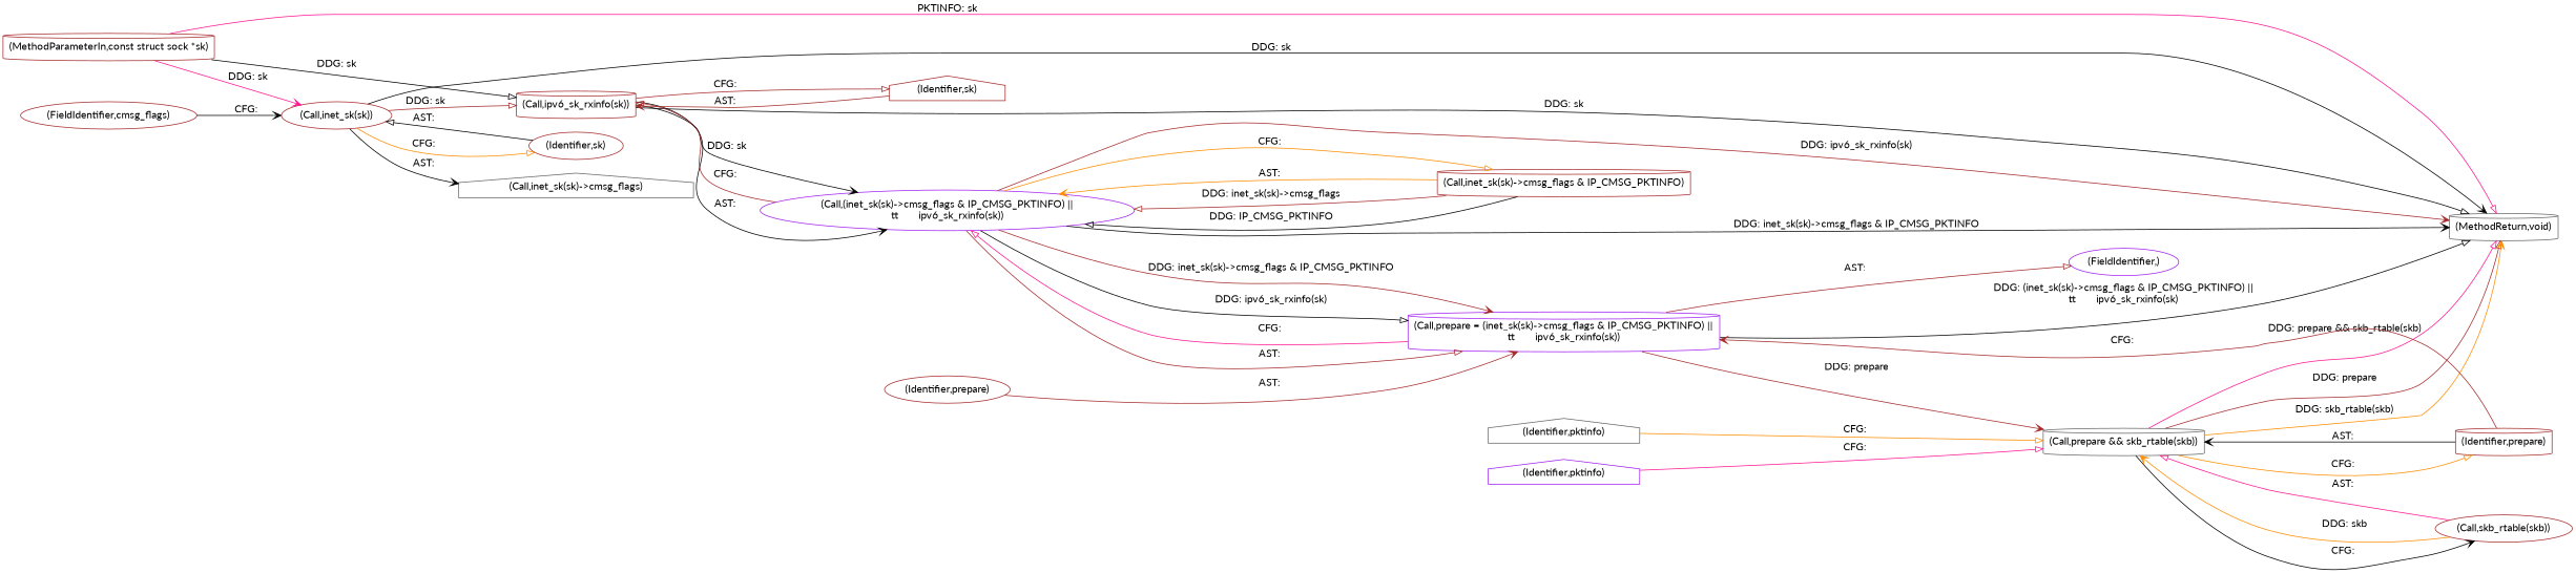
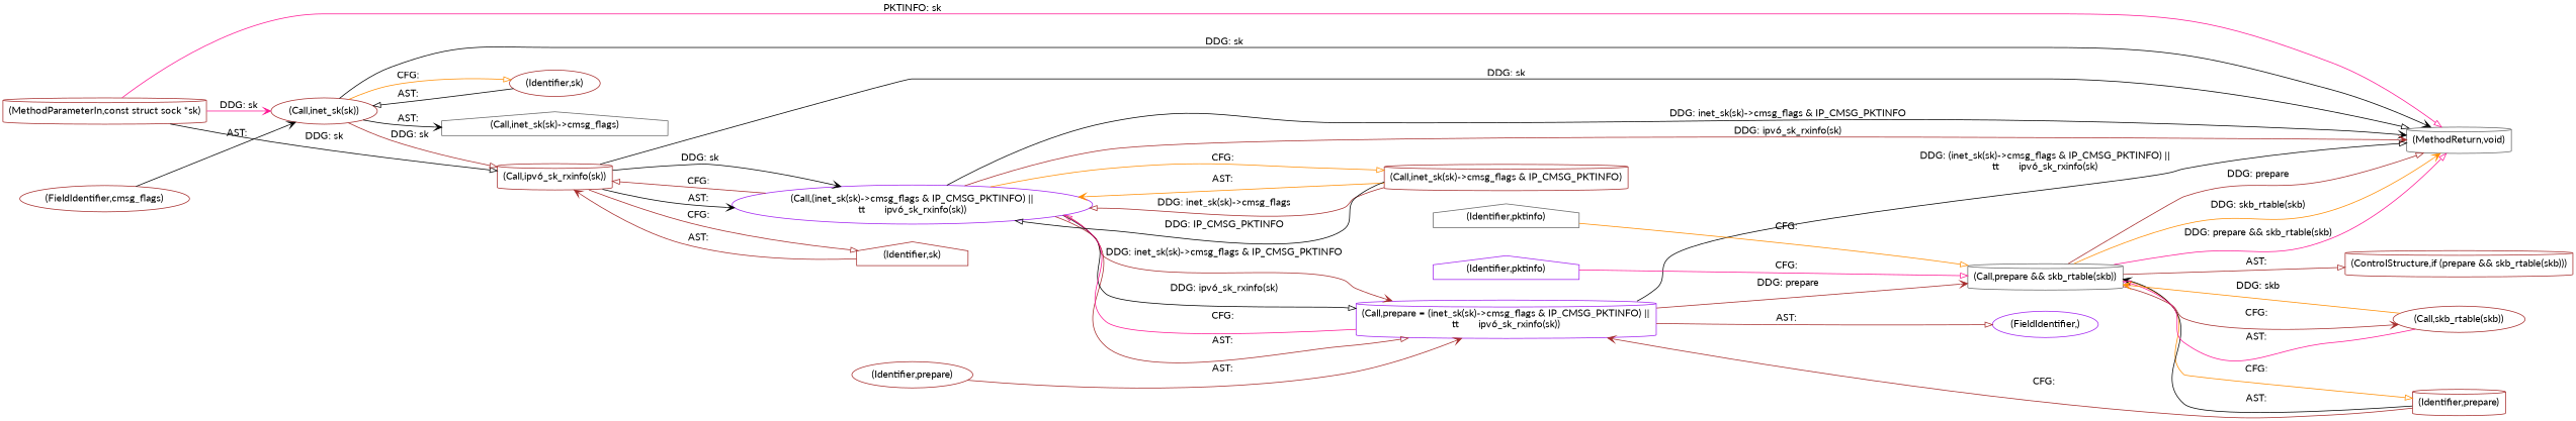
  digraph {
    fontname=Lato
    rankdir=LR
    node [color=brown fontname=Lato shape=cylinder]
    edge [arrowhead=onormal color=brown fontname=Lato]
    n1 [label="(MethodParameterIn,const struct sock *sk)"]
    n2 [label="(Call,inet_sk(sk))" shape=ellipse]
    n3 [label="(Call,ipv6_sk_rxinfo(sk))"]
    n4 [color=gray40 label="(MethodReturn,void)"]
    n5 [color=gray40 label="(Call,inet_sk(sk)->cmsg_flags)" shape=house]
    n6 [label="(Identifier,sk)" shape=ellipse]
    n7 [color=purple label="(Call,(inet_sk(sk)->cmsg_flags & IP_CMSG_PKTINFO) ||\n\t\t       ipv6_sk_rxinfo(sk))" shape=ellipse]
    n8 [label="(Identifier,sk)" shape=house]
    n9 [color=purple label="(Call,prepare = (inet_sk(sk)->cmsg_flags & IP_CMSG_PKTINFO) ||\n\t\t       ipv6_sk_rxinfo(sk))"]
    n10 [label="(Call,inet_sk(sk)->cmsg_flags & IP_CMSG_PKTINFO)"]
    n11 [color=gray40 label="(Call,prepare && skb_rtable(skb))"]
    n12 [color=purple label="(FieldIdentifier,)" shape=ellipse]
    n13 [label="(Identifier,prepare)"]
    n14 [label="(Call,skb_rtable(skb))" shape=ellipse]
+   n15 [label="(ControlStructure,if (prepare && skb_rtable(skb)))"]
    n16 [color=gray40 label="(Identifier,pktinfo)" shape=house]
    n17 [label="(FieldIdentifier,cmsg_flags)" shape=ellipse]
    n18 [label="(Identifier,prepare)" shape=ellipse]
    n19 [color=purple label="(Identifier,pktinfo)" shape=house]
    n1 -> n2 [arrowhead=vee color=deeppink label="DDG: sk"]
    n1 -> n3 [color=black label="DDG: sk"]
    n1 -> n4 [color=deeppink label="PKTINFO: sk"]
    n2 -> n3 [label="DDG: sk"]
    n2 -> n4 [arrowhead=vee color=black label="DDG: sk"]
    n2 -> n5 [arrowhead=vee color=black label="AST: "]
    n2 -> n6 [color=darkorange label="CFG: "]
    n3 -> n4 [color=black label="DDG: sk"]
    n3 -> n7 [arrowhead=vee color=black label="AST: "]
    n3 -> n7 [arrowhead=vee color=black label="DDG: sk"]
    n3 -> n8 [label="CFG: "]
    n6 -> n2 [color=black label="AST: "]
    n7 -> n3 [label="CFG: "]
    n7 -> n4 [arrowhead=vee color=black label="DDG: inet_sk(sk)->cmsg_flags & IP_CMSG_PKTINFO"]
    n7 -> n4 [arrowhead=vee label="DDG: ipv6_sk_rxinfo(sk)"]
    n7 -> n9 [label="AST: "]
    n7 -> n9 [arrowhead=vee label="DDG: inet_sk(sk)->cmsg_flags & IP_CMSG_PKTINFO"]
    n7 -> n9 [color=black label="DDG: ipv6_sk_rxinfo(sk)"]
    n7 -> n10 [color=darkorange label="CFG: "]
    n8 -> n3 [arrowhead=vee label="AST: "]
    n9 -> n4 [color=black label="DDG: (inet_sk(sk)->cmsg_flags & IP_CMSG_PKTINFO) ||\n\t\t       ipv6_sk_rxinfo(sk)"]
    n9 -> n7 [color=deeppink label="CFG: "]
    n9 -> n11 [arrowhead=vee label="DDG: prepare"]
    n9 -> n12 [label="AST: "]
    n10 -> n7 [arrowhead=vee color=darkorange label="AST: "]
    n10 -> n7 [label="DDG: inet_sk(sk)->cmsg_flags"]
    n10 -> n7 [color=black label="DDG: IP_CMSG_PKTINFO"]
    n11 -> n4 [label="DDG: prepare"]
    n11 -> n4 [arrowhead=vee color=darkorange label="DDG: skb_rtable(skb)"]
    n11 -> n4 [color=deeppink label="DDG: prepare && skb_rtable(skb)"]
    n11 -> n13 [color=darkorange label="CFG: "]
-   n11 -> n14 [arrowhead=vee color=black label="CFG: "]
+   n11 -> n14 [arrowhead=vee label="CFG: "]
+   n11 -> n15 [label="AST: "]
    n13 -> n9 [arrowhead=vee label="CFG: "]
    n13 -> n11 [arrowhead=vee color=black label="AST: "]
    n14 -> n11 [color=deeppink label="AST: "]
    n14 -> n11 [arrowhead=vee color=darkorange label="DDG: skb"]
    n16 -> n11 [color=darkorange label="CFG: "]
-   n17 -> n2 [arrowhead=vee color=black label="CFG: "]
+   n17 -> n2 [arrowhead=vee color=black label="AST: "]
    n18 -> n9 [arrowhead=vee label="AST: "]
    n19 -> n11 [color=deeppink label="CFG: "]
  }
